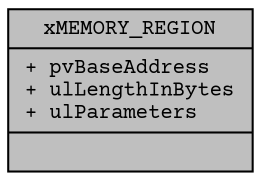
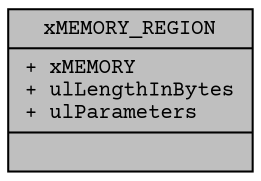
  digraph {
    fontname="Courier Prime"
-   n1 [color=black fillcolor=grey75 fontcolor=black fontname="Courier Prime" fontsize=10 height=0.2 label="{xMEMORY_REGION\n|+ pvBaseAddress\l+ ulLengthInBytes\l+ ulParameters\l|}" shape=record style=filled width=0.4]
+   n1 [color=black fillcolor=grey75 fontcolor=black fontname="Courier Prime" fontsize=10 height=0.2 label="{xMEMORY_REGION\n|+ xMEMORY\l+ ulLengthInBytes\l+ ulParameters\l|}" shape=record style=filled width=0.4]
  }
